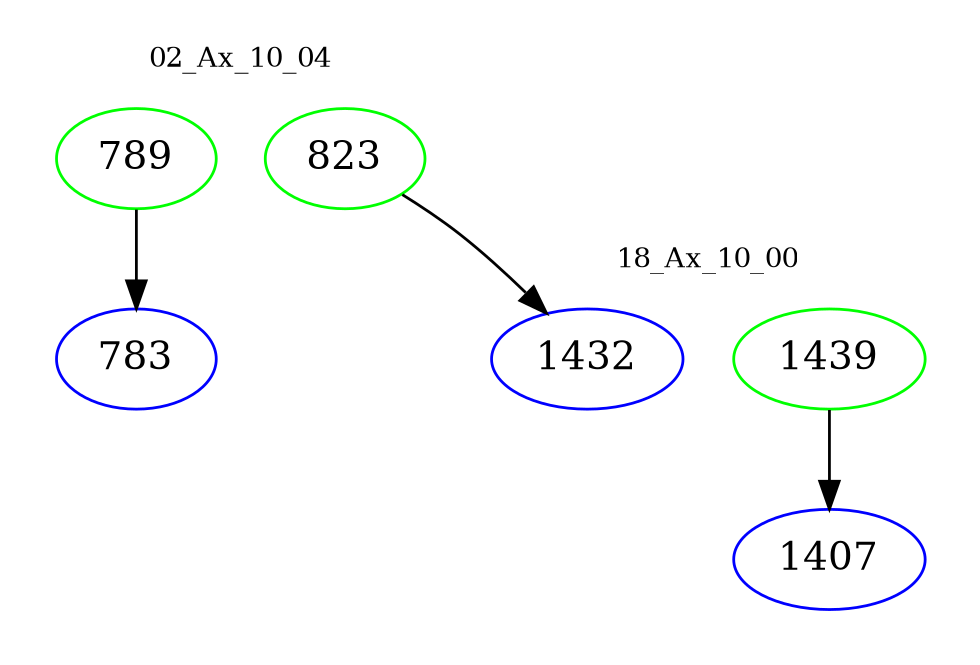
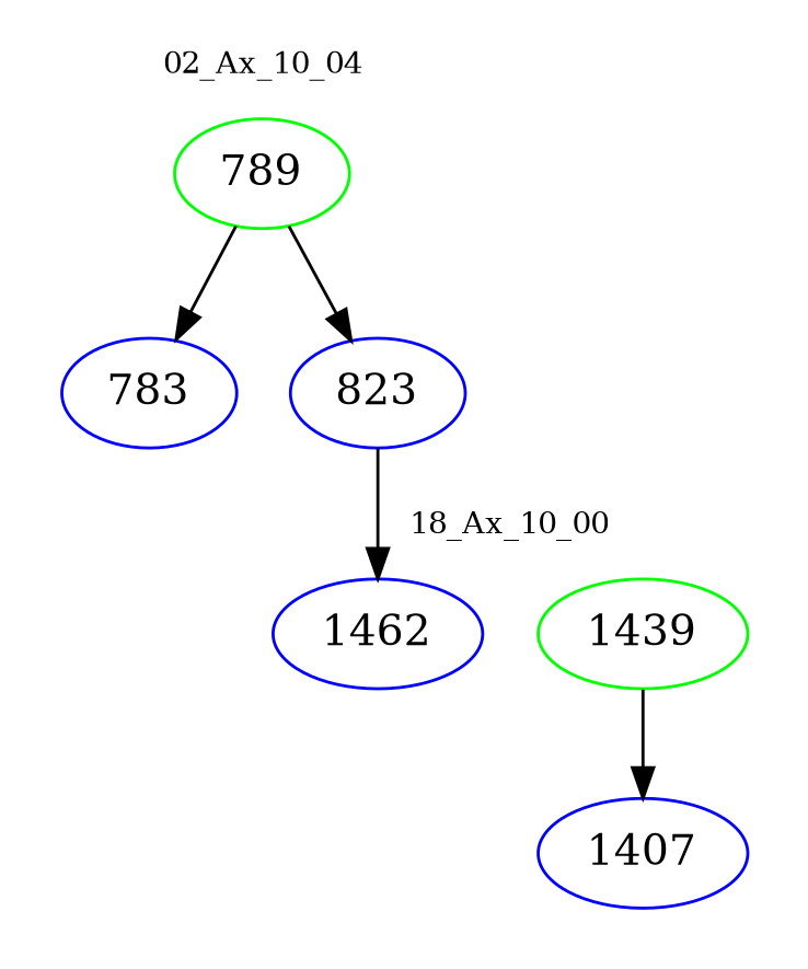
  digraph {
    node [color=blue]
    edge [color=black]
    n1 [color=green label=789]
    n2 [label=783]
-   n3 [color=green label=823]
+   n3 [label=823]
    n4 [color=green label=1439]
    n5 [label=1407]
-   n6 [label=1432]
+   n6 [label=1462]
    subgraph cluster_1 {
      color=white
      fontsize=10
      label="02_Ax_10_04"
      n1
      n2
      n3
    }
    subgraph cluster_2 {
      color=white
      fontsize=10
      label="18_Ax_10_00"
      n4
      n5
      n6
    }
    n1 -> n2
+   n1 -> n3
    n3 -> n6
    n4 -> n5
  }
